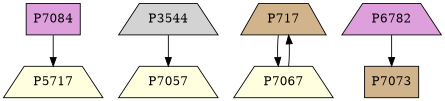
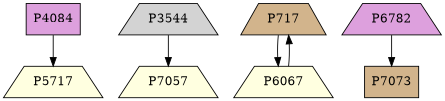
  digraph {
    node [fillcolor=lightyellow shape=trapezium style=filled]
-   P7084 [fillcolor=plum shape=box]
+   P7084 [fillcolor=plum shape=box label=P4084]
    P5717
    P3544 [fillcolor=lightgrey]
    P7057
    P717 [fillcolor=tan]
-   P7067
+   P7067 [label=P6067]
    n7 [fillcolor=plum label=P6782]
    P7073 [fillcolor=tan shape=box]
    P7084 -> P5717
    P3544 -> P7057
    P717 -> P7067
    P7067 -> P717
    n7 -> P7073
  }
